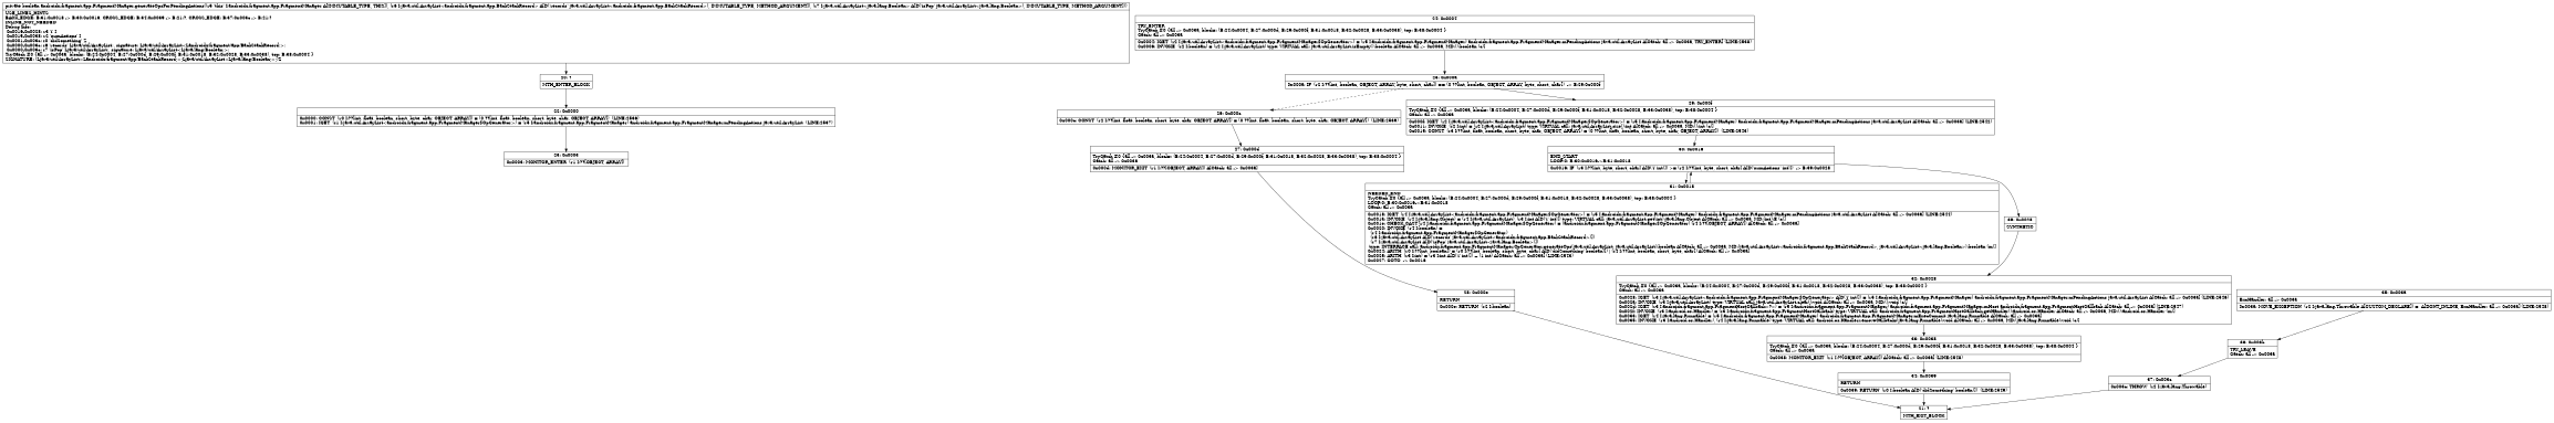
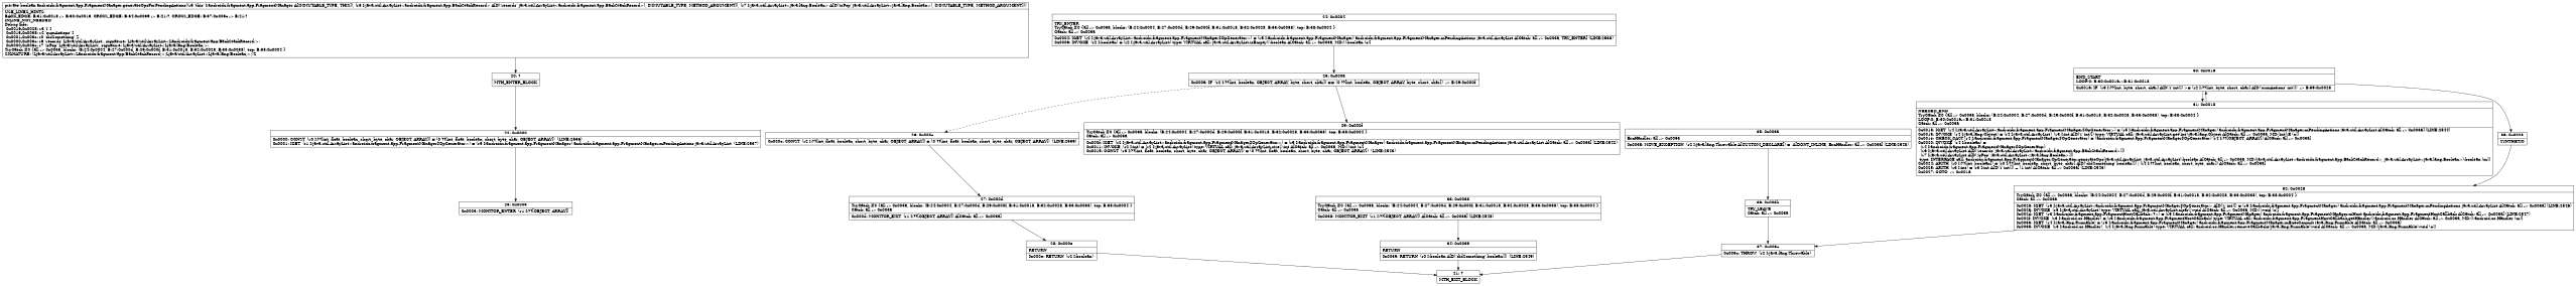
  digraph {
    node [shape=record]
    n1 [label="{20\:\ ?|MTH_ENTER_BLOCK\l}"]
    n2 [label="{22\:\ 0x0000|0x0000: CONST  (r0 I:??[int, float, boolean, short, byte, char, OBJECT, ARRAY]) = (0 ??[int, float, boolean, short, byte, char, OBJECT, ARRAY])  (LINE:2536)\l0x0001: IGET  (r1 I:java.util.ArrayList\<androidx.fragment.app.FragmentManager$OpGenerator\>) = (r5 I:androidx.fragment.app.FragmentManager) androidx.fragment.app.FragmentManager.mPendingActions java.util.ArrayList  (LINE:2537)\l}"]
    n3 [label="{23\:\ 0x0003|0x0003: MONITOR_ENTER  (r1 I:??[OBJECT, ARRAY]) \l}"]
    n4 [label="{24\:\ 0x0004|TRY_ENTER\lTryCatch #0 \{all \-\> 0x003a, blocks: (B:24:0x0004, B:27:0x000d, B:29:0x000f, B:31:0x0018, B:32:0x0028, B:33:0x0038), top: B:38:0x0004 \}\lCatch: all \-\> 0x003a\l|0x0004: IGET  (r2 I:java.util.ArrayList\<androidx.fragment.app.FragmentManager$OpGenerator\>) = (r5 I:androidx.fragment.app.FragmentManager) androidx.fragment.app.FragmentManager.mPendingActions java.util.ArrayList A[Catch: all \-\> 0x003a, TRY_ENTER] (LINE:2538)\l0x0006: INVOKE  (r2 I:boolean) = (r2 I:java.util.ArrayList) type: VIRTUAL call: java.util.ArrayList.isEmpty():boolean A[Catch: all \-\> 0x003a, MD:():boolean (c)]\l}"]
    n5 [label="{25\:\ 0x000a|0x000a: IF  (r2 I:??[int, boolean, OBJECT, ARRAY, byte, short, char]) == (0 ??[int, boolean, OBJECT, ARRAY, byte, short, char])  \-\> B:29:0x000f \l}"]
    n6 [label="{35\:\ 0x003a|ExcHandler: all \-\> 0x003a\l|0x003a: MOVE_EXCEPTION  (r2 I:java.lang.Throwable A[CUSTOM_DECLARE]) =  A[DONT_INLINE, ExcHandler: all \-\> 0x003a] (LINE:2548)\l}"]
    n7 [label="{36\:\ 0x003b|TRY_LEAVE\lCatch: all \-\> 0x003a\l}"]
    n8 [label="{26\:\ 0x000c|0x000c: CONST  (r2 I:??[int, float, boolean, short, byte, char, OBJECT, ARRAY]) = (0 ??[int, float, boolean, short, byte, char, OBJECT, ARRAY])  (LINE:2539)\l}"]
    n9 [label="{29\:\ 0x000f|TryCatch #0 \{all \-\> 0x003a, blocks: (B:24:0x0004, B:27:0x000d, B:29:0x000f, B:31:0x0018, B:32:0x0028, B:33:0x0038), top: B:38:0x0004 \}\lCatch: all \-\> 0x003a\l|0x000f: IGET  (r2 I:java.util.ArrayList\<androidx.fragment.app.FragmentManager$OpGenerator\>) = (r5 I:androidx.fragment.app.FragmentManager) androidx.fragment.app.FragmentManager.mPendingActions java.util.ArrayList A[Catch: all \-\> 0x003a] (LINE:2542)\l0x0011: INVOKE  (r2 I:int) = (r2 I:java.util.ArrayList) type: VIRTUAL call: java.util.ArrayList.size():int A[Catch: all \-\> 0x003a, MD:():int (c)]\l0x0015: CONST  (r3 I:??[int, float, boolean, short, byte, char, OBJECT, ARRAY]) = (0 ??[int, float, boolean, short, byte, char, OBJECT, ARRAY])  (LINE:2543)\l}"]
    n10 [label="{27\:\ 0x000d|TryCatch #0 \{all \-\> 0x003a, blocks: (B:24:0x0004, B:27:0x000d, B:29:0x000f, B:31:0x0018, B:32:0x0028, B:33:0x0038), top: B:38:0x0004 \}\lCatch: all \-\> 0x003a\l|0x000d: MONITOR_EXIT  (r1 I:??[OBJECT, ARRAY]) A[Catch: all \-\> 0x003a]\l}"]
    n11 [label="{30\:\ 0x0016|END_START\lLOOP:0: B:30:0x0016\-\>B:31:0x0018\l|0x0016: IF  (r3 I:??[int, byte, short, char] A[D('i' int)]) \>= (r2 I:??[int, byte, short, char] A[D('numActions' int)])  \-\> B:39:0x0028 \l}"]
    n12 [label="{28\:\ 0x000e|RETURN\l|0x000e: RETURN  (r2 I:boolean) \l}"]
    n13 [label="{21\:\ ?|MTH_EXIT_BLOCK\l}"]
    n14 [label="{31\:\ 0x0018|NEEDED_END\lTryCatch #0 \{all \-\> 0x003a, blocks: (B:24:0x0004, B:27:0x000d, B:29:0x000f, B:31:0x0018, B:32:0x0028, B:33:0x0038), top: B:38:0x0004 \}\lLOOP:0: B:30:0x0016\-\>B:31:0x0018\lCatch: all \-\> 0x003a\l|0x0018: IGET  (r4 I:java.util.ArrayList\<androidx.fragment.app.FragmentManager$OpGenerator\>) = (r5 I:androidx.fragment.app.FragmentManager) androidx.fragment.app.FragmentManager.mPendingActions java.util.ArrayList A[Catch: all \-\> 0x003a] (LINE:2544)\l0x001a: INVOKE  (r4 I:java.lang.Object) = (r4 I:java.util.ArrayList), (r3 I:int A[D('i' int)]) type: VIRTUAL call: java.util.ArrayList.get(int):java.lang.Object A[Catch: all \-\> 0x003a, MD:(int):E (c)]\l0x001e: CHECK_CAST (r4 I:androidx.fragment.app.FragmentManager$OpGenerator) = (androidx.fragment.app.FragmentManager$OpGenerator) (r4 I:??[OBJECT, ARRAY]) A[Catch: all \-\> 0x003a]\l0x0020: INVOKE  (r4 I:boolean) = \l  (r4 I:androidx.fragment.app.FragmentManager$OpGenerator)\l  (r6 I:java.util.ArrayList A[D('records' java.util.ArrayList\<androidx.fragment.app.BackStackRecord\>)])\l  (r7 I:java.util.ArrayList A[D('isPop' java.util.ArrayList\<java.lang.Boolean\>)])\l type: INTERFACE call: androidx.fragment.app.FragmentManager.OpGenerator.generateOps(java.util.ArrayList, java.util.ArrayList):boolean A[Catch: all \-\> 0x003a, MD:(java.util.ArrayList\<androidx.fragment.app.BackStackRecord\>, java.util.ArrayList\<java.lang.Boolean\>):boolean (m)]\l0x0024: ARITH  (r0 I:??[int, boolean]) = (r0 I:??[int, boolean, short, byte, char] A[D('didSomething' boolean)]) \| (r4 I:??[int, boolean, short, byte, char]) A[Catch: all \-\> 0x003a]\l0x0025: ARITH  (r3 I:int) = (r3 I:int A[D('i' int)]) + (1 int) A[Catch: all \-\> 0x003a] (LINE:2543)\l0x0027: GOTO  \-\> 0x0016 \l}"]
    n15 [label="{39\:\ 0x0028|SYNTHETIC\l}"]
    n16 [label="{32\:\ 0x0028|TryCatch #0 \{all \-\> 0x003a, blocks: (B:24:0x0004, B:27:0x000d, B:29:0x000f, B:31:0x0018, B:32:0x0028, B:33:0x0038), top: B:38:0x0004 \}\lCatch: all \-\> 0x003a\l|0x0028: IGET  (r3 I:java.util.ArrayList\<androidx.fragment.app.FragmentManager$OpGenerator\> A[D('i' int)]) = (r5 I:androidx.fragment.app.FragmentManager) androidx.fragment.app.FragmentManager.mPendingActions java.util.ArrayList A[Catch: all \-\> 0x003a] (LINE:2546)\l0x002a: INVOKE  (r3 I:java.util.ArrayList) type: VIRTUAL call: java.util.ArrayList.clear():void A[Catch: all \-\> 0x003a, MD:():void (c)]\l0x002d: IGET  (r3 I:androidx.fragment.app.FragmentHostCallback\<?\>) = (r5 I:androidx.fragment.app.FragmentManager) androidx.fragment.app.FragmentManager.mHost androidx.fragment.app.FragmentHostCallback A[Catch: all \-\> 0x003a] (LINE:2547)\l0x002f: INVOKE  (r3 I:android.os.Handler) = (r3 I:androidx.fragment.app.FragmentHostCallback) type: VIRTUAL call: androidx.fragment.app.FragmentHostCallback.getHandler():android.os.Handler A[Catch: all \-\> 0x003a, MD:():android.os.Handler (m)]\l0x0033: IGET  (r4 I:java.lang.Runnable) = (r5 I:androidx.fragment.app.FragmentManager) androidx.fragment.app.FragmentManager.mExecCommit java.lang.Runnable A[Catch: all \-\> 0x003a]\l0x0035: INVOKE  (r3 I:android.os.Handler), (r4 I:java.lang.Runnable) type: VIRTUAL call: android.os.Handler.removeCallbacks(java.lang.Runnable):void A[Catch: all \-\> 0x003a, MD:(java.lang.Runnable):void (c)]\l}"]
    n17 [label="{33\:\ 0x0038|TryCatch #0 \{all \-\> 0x003a, blocks: (B:24:0x0004, B:27:0x000d, B:29:0x000f, B:31:0x0018, B:32:0x0028, B:33:0x0038), top: B:38:0x0004 \}\lCatch: all \-\> 0x003a\l|0x0038: MONITOR_EXIT  (r1 I:??[OBJECT, ARRAY]) A[Catch: all \-\> 0x003a] (LINE:2548)\l}"]
    n18 [label="{34\:\ 0x0039|RETURN\l|0x0039: RETURN  (r0 I:boolean A[D('didSomething' boolean)])  (LINE:2549)\l}"]
    n19 [label="{37\:\ 0x003c|0x003c: THROW  (r2 I:java.lang.Throwable) \l}"]
    n20 [label="{private boolean androidx.fragment.app.FragmentManager.generateOpsForPendingActions((r5 'this' I:androidx.fragment.app.FragmentManager A[IMMUTABLE_TYPE, THIS]), (r6 I:java.util.ArrayList\<androidx.fragment.app.BackStackRecord\> A[D('records' java.util.ArrayList\<androidx.fragment.app.BackStackRecord\>), IMMUTABLE_TYPE, METHOD_ARGUMENT]), (r7 I:java.util.ArrayList\<java.lang.Boolean\> A[D('isPop' java.util.ArrayList\<java.lang.Boolean\>), IMMUTABLE_TYPE, METHOD_ARGUMENT]))  | USE_LINES_HINTS\lBACK_EDGE: B:31:0x0018 \-\> B:30:0x0016, CROSS_EDGE: B:34:0x0039 \-\> B:21:?, CROSS_EDGE: B:37:0x003c \-\> B:21:?\lINLINE_NOT_NEEDED\lDebug Info:\l  0x0016\-0x0028: r3 'i' I\l  0x0015\-0x0038: r2 'numActions' I\l  0x0001\-0x003c: r0 'didSomething' Z\l  0x0000\-0x003c: r6 'records' Ljava\/util\/ArrayList;, signature: Ljava\/util\/ArrayList\<Landroidx\/fragment\/app\/BackStackRecord;\>;\l  0x0000\-0x003c: r7 'isPop' Ljava\/util\/ArrayList;, signature: Ljava\/util\/ArrayList\<Ljava\/lang\/Boolean;\>;\lTryCatch #0 \{all \-\> 0x003a, blocks: (B:24:0x0004, B:27:0x000d, B:29:0x000f, B:31:0x0018, B:32:0x0028, B:33:0x0038), top: B:38:0x0004 \}\lSIGNATURE: (Ljava\/util\/ArrayList\<Landroidx\/fragment\/app\/BackStackRecord;\>;Ljava\/util\/ArrayList\<Ljava\/lang\/Boolean;\>;)Z\l}"]
    n1 -> n2
    n2 -> n3
    n4 -> n5
    n5 -> n8 [style=dashed]
    n5 -> n9
    n6 -> n7
    n7 -> n19
    n8 -> n10
-   n9 -> n11
    n10 -> n12
    n11 -> n14 [style=solid]
    n11 -> n15
    n12 -> n13
    n14 -> n11
    n15 -> n16
-   n16 -> n17
+   n16 -> n19
    n17 -> n18
    n18 -> n13
    n19 -> n13
    n20 -> n1
  }
